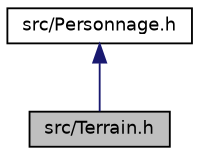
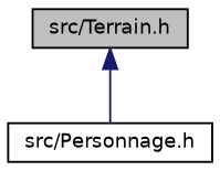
  digraph {
    node [color=black fontname=Helvetica fontsize=10 shape=record style=filled]
    n1 [fillcolor=grey75 fontcolor=black height=0.2 label="src/Terrain.h" width=0.4]
    n2 [fillcolor=white height=0.2 label="src/Personnage.h" width=0.4]
-   n2 -> n1 [color=midnightblue dir=back fontname=Helvetica fontsize=10 labelfontname=Helvetica labelfontsize=10 style=solid]
+   n1 -> n2 [color=midnightblue dir=back fontname=Helvetica fontsize=10 labelfontname=Helvetica labelfontsize=10 style=solid]
  }
